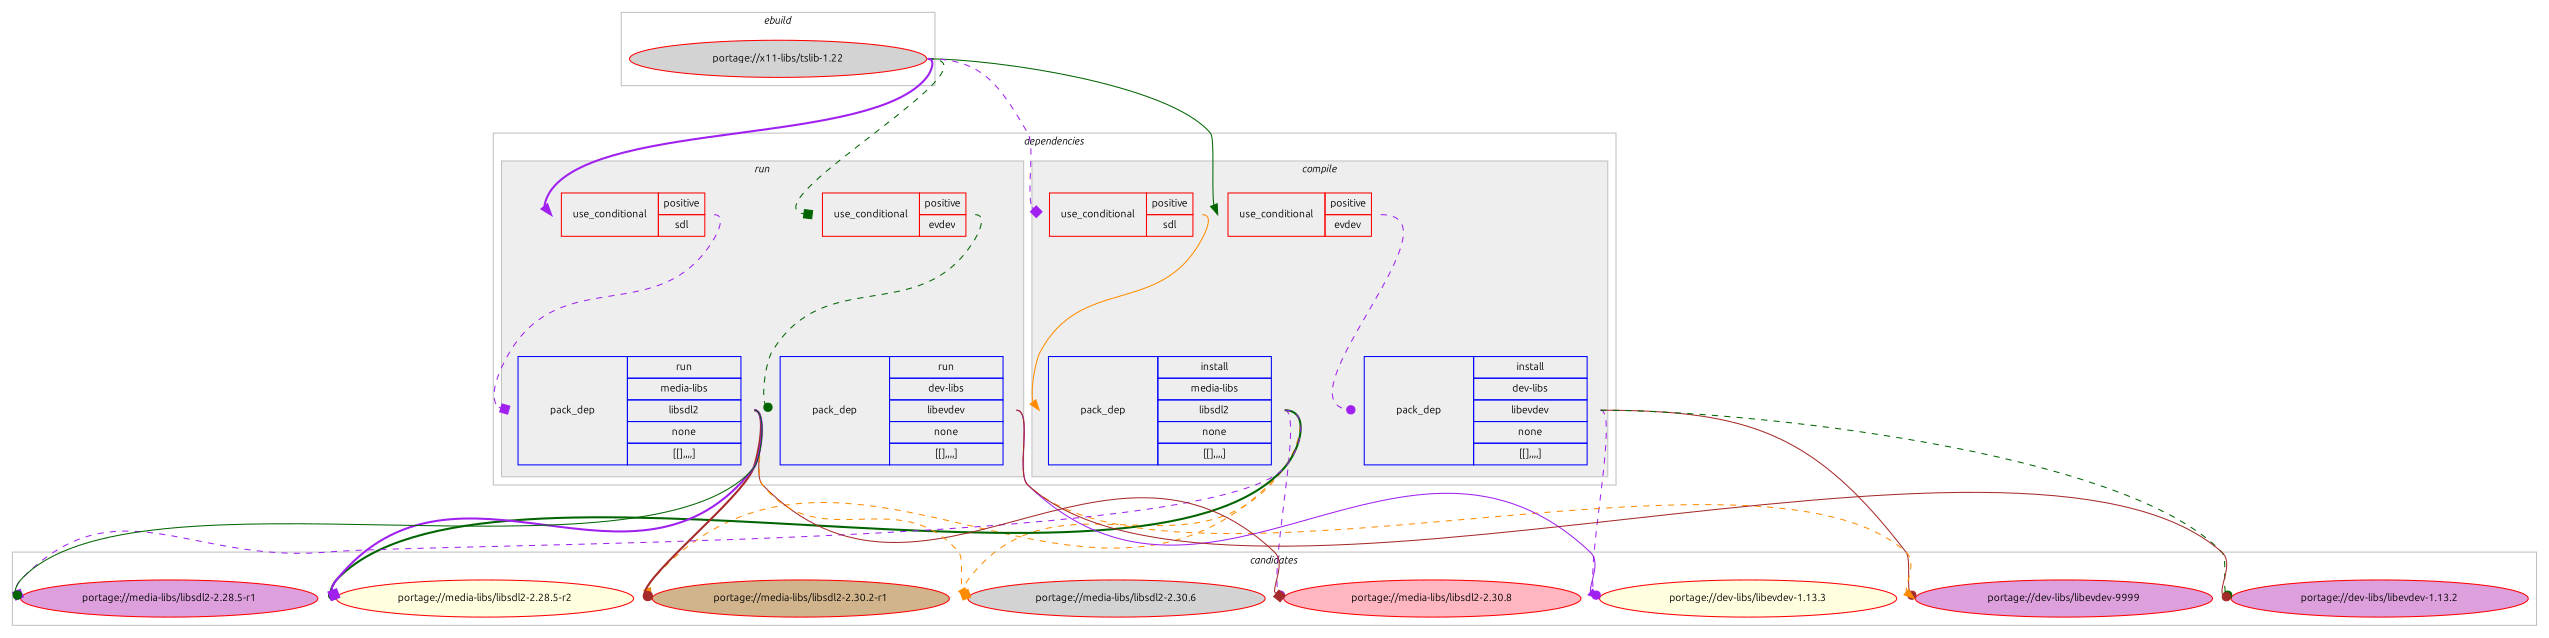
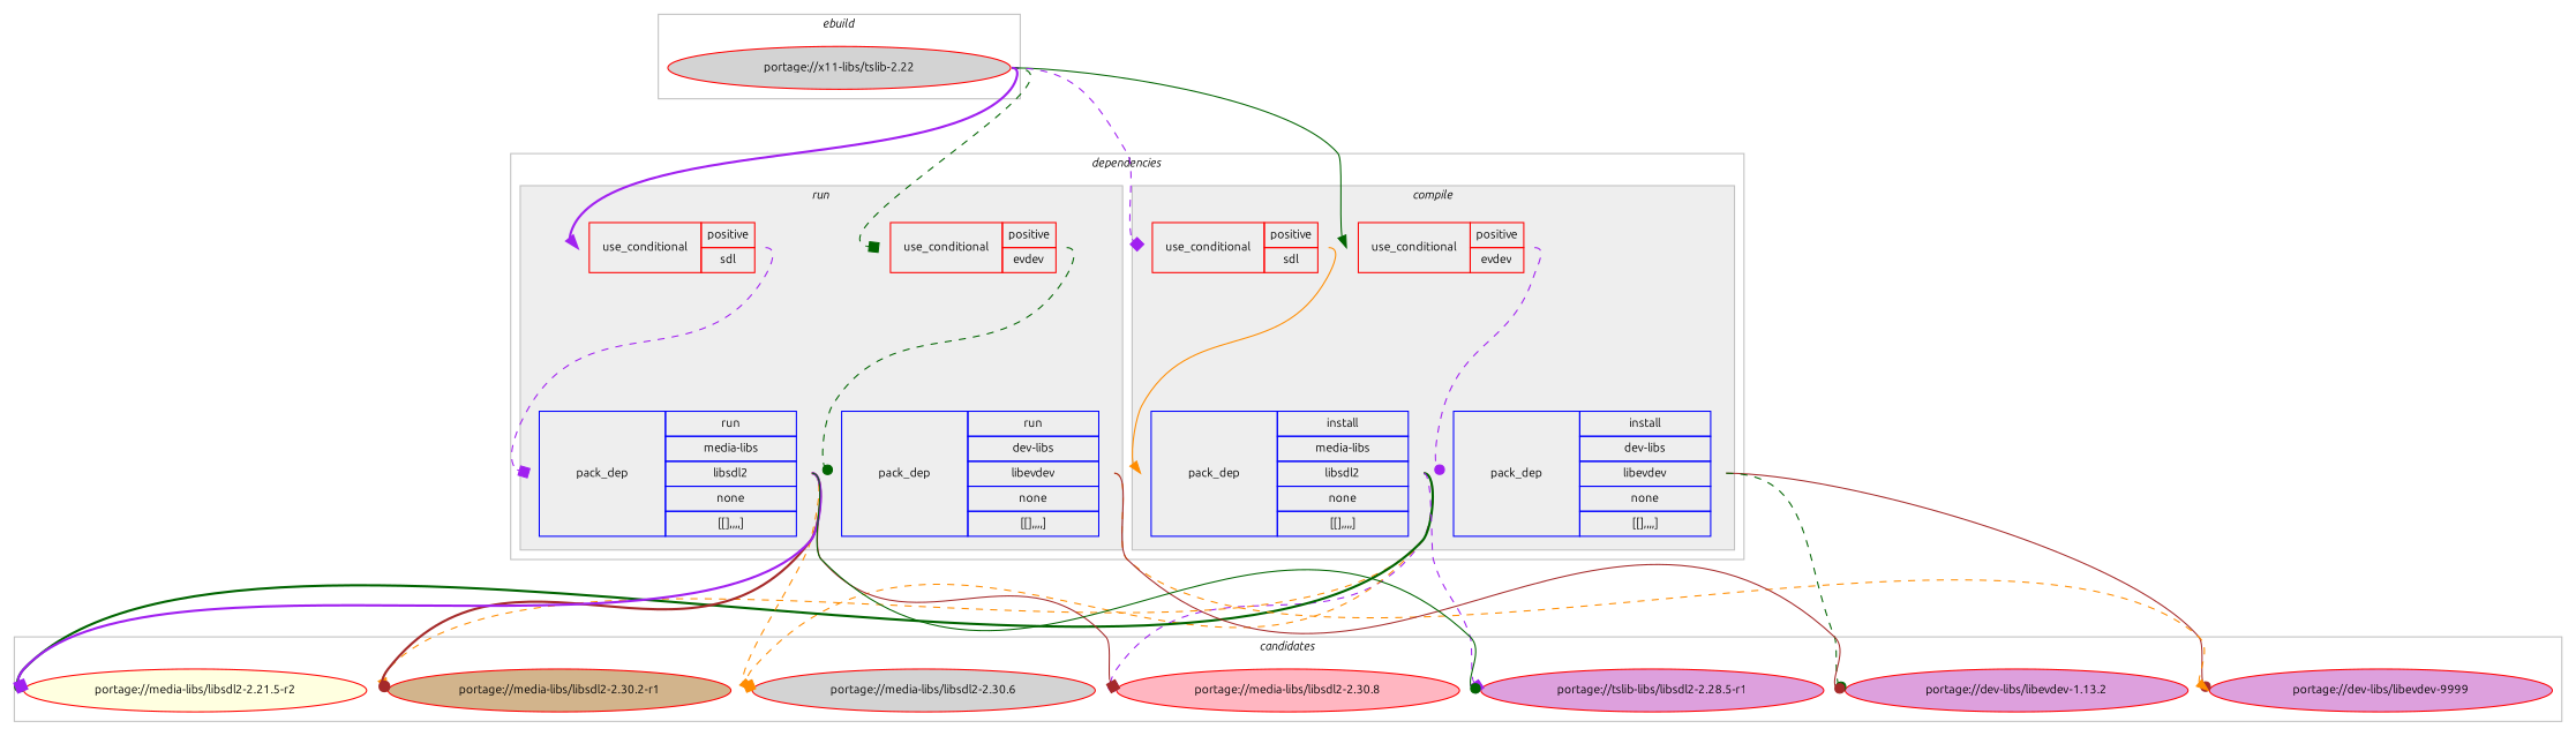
  digraph {
    compound=true
    concentrate=true
    fontname=Ubuntu
    fontsize=10
    newrank=true
    rankdir=TB
    ranksep=1.5
    node [color=red fontname=Ubuntu fontsize=10 style=filled]
    edge [arrowhead=dot color=purple fontname=Ubuntu headport=w style=dashed tailport=e weight=100]
-   n1 [fillcolor=lightgrey label="portage://x11-libs/tslib-1.22" width=4]
+   n1 [fillcolor=lightgrey label="portage://x11-libs/tslib-2.22" width=4]
    n2 [color=blue label=<<TABLE BORDER="0" CELLBORDER="1" CELLSPACING="0" CELLPADDING="4" WIDTH="220"><TR><TD ROWSPAN="6" CELLPADDING="30">pack_dep</TD></TR><TR><TD WIDTH="110">install</TD></TR><TR><TD>dev-libs</TD></TR><TR><TD>libevdev</TD></TR><TR><TD>none</TD></TR><TR><TD>[[],,,,]</TD></TR></TABLE>> shape=none style=""]
    n3 [label=<<TABLE BORDER="0" CELLBORDER="1" CELLSPACING="0" CELLPADDING="4"><TR><TD ROWSPAN="3" CELLPADDING="10">use_conditional</TD></TR><TR><TD>positive</TD></TR><TR><TD>evdev</TD></TR></TABLE>> shape=none style=""]
    n4 [color=blue label=<<TABLE BORDER="0" CELLBORDER="1" CELLSPACING="0" CELLPADDING="4" WIDTH="220"><TR><TD ROWSPAN="6" CELLPADDING="30">pack_dep</TD></TR><TR><TD WIDTH="110">install</TD></TR><TR><TD>media-libs</TD></TR><TR><TD>libsdl2</TD></TR><TR><TD>none</TD></TR><TR><TD>[[],,,,]</TD></TR></TABLE>> shape=none style=""]
    n5 [label=<<TABLE BORDER="0" CELLBORDER="1" CELLSPACING="0" CELLPADDING="4"><TR><TD ROWSPAN="3" CELLPADDING="10">use_conditional</TD></TR><TR><TD>positive</TD></TR><TR><TD>sdl</TD></TR></TABLE>> shape=none style=""]
    n6 [color=blue label=<<TABLE BORDER="0" CELLBORDER="1" CELLSPACING="0" CELLPADDING="4" WIDTH="220"><TR><TD ROWSPAN="6" CELLPADDING="30">pack_dep</TD></TR><TR><TD WIDTH="110">run</TD></TR><TR><TD>dev-libs</TD></TR><TR><TD>libevdev</TD></TR><TR><TD>none</TD></TR><TR><TD>[[],,,,]</TD></TR></TABLE>> shape=none style=""]
    n7 [label=<<TABLE BORDER="0" CELLBORDER="1" CELLSPACING="0" CELLPADDING="4"><TR><TD ROWSPAN="3" CELLPADDING="10">use_conditional</TD></TR><TR><TD>positive</TD></TR><TR><TD>evdev</TD></TR></TABLE>> shape=none style=""]
    n8 [color=blue label=<<TABLE BORDER="0" CELLBORDER="1" CELLSPACING="0" CELLPADDING="4" WIDTH="220"><TR><TD ROWSPAN="6" CELLPADDING="30">pack_dep</TD></TR><TR><TD WIDTH="110">run</TD></TR><TR><TD>media-libs</TD></TR><TR><TD>libsdl2</TD></TR><TR><TD>none</TD></TR><TR><TD>[[],,,,]</TD></TR></TABLE>> shape=none style=""]
    n9 [label=<<TABLE BORDER="0" CELLBORDER="1" CELLSPACING="0" CELLPADDING="4"><TR><TD ROWSPAN="3" CELLPADDING="10">use_conditional</TD></TR><TR><TD>positive</TD></TR><TR><TD>sdl</TD></TR></TABLE>> shape=none style=""]
    n10 [fillcolor=plum label="portage://dev-libs/libevdev-9999" width=4]
-   n11 [fillcolor=lightyellow label="portage://dev-libs/libevdev-1.13.3" width=4]
    n12 [fillcolor=plum label="portage://dev-libs/libevdev-1.13.2" width=4]
    n13 [fillcolor=lightpink label="portage://media-libs/libsdl2-2.30.8" width=4]
    n14 [fillcolor=lightgrey label="portage://media-libs/libsdl2-2.30.6" width=4]
    n15 [fillcolor=tan label="portage://media-libs/libsdl2-2.30.2-r1" width=4]
-   n16 [fillcolor=lightyellow label="portage://media-libs/libsdl2-2.28.5-r2" width=4]
-   n17 [fillcolor=plum label="portage://media-libs/libsdl2-2.28.5-r1" width=4]
+   n16 [fillcolor=lightyellow label="portage://media-libs/libsdl2-2.21.5-r2" width=4]
+   n17 [fillcolor=plum label="portage://tslib-libs/libsdl2-2.28.5-r1" width=4]
    subgraph cluster_1 {
      color=gray
      label=<<i>ebuild</i>>
      n1
    }
    subgraph cluster_2 {
      color=gray
      label=<<i>dependencies</i>>
      subgraph cluster_3 {
        color=gray
        fillcolor="#eeeeee"
        label=<<i>compile</i>>
        style=filled
        subgraph sub_4 {
          color=gray
          fillcolor="#eeeeee"
          label=<<i>compile</i>>
          style=filled
          n5
          subgraph sub_5 {
            color=gray
            fillcolor="#eeeeee"
            label=<<i>compile</i>>
            style=filled
            n4
          }
        }
        subgraph sub_6 {
          color=gray
          fillcolor="#eeeeee"
          label=<<i>compile</i>>
          style=filled
          n3
          subgraph sub_7 {
            color=gray
            fillcolor="#eeeeee"
            label=<<i>compile</i>>
            style=filled
            n2
          }
        }
      }
      subgraph cluster_8 {
        color=gray
        fillcolor="#eeeeee"
        label=<<i>compile and run</i>>
        style=filled
      }
      subgraph cluster_9 {
        color=gray
        fillcolor="#eeeeee"
        label=<<i>run</i>>
        style=filled
        subgraph sub_10 {
          color=gray
          fillcolor="#eeeeee"
          label=<<i>run</i>>
          style=filled
          n7
          subgraph sub_11 {
            color=gray
            fillcolor="#eeeeee"
            label=<<i>run</i>>
            style=filled
            n6
          }
        }
        subgraph sub_12 {
          color=gray
          fillcolor="#eeeeee"
          label=<<i>run</i>>
          style=filled
          n9
          subgraph sub_13 {
            color=gray
            fillcolor="#eeeeee"
            label=<<i>run</i>>
            style=filled
            n8
          }
        }
      }
    }
    subgraph cluster_14 {
      color=gray
      label=<<i>candidates</i>>
      rank=same
      subgraph sub_15 {
        color=black
        label=<<i>candidates</i>>
        nodesep=1
        rank=same
        n10
-       n11
        n12
      }
      subgraph sub_16 {
        color=black
        label=<<i>candidates</i>>
        nodesep=1
        rank=same
        n13
        n14
        n15
        n16
        n17
      }
      subgraph sub_17 {
        color=black
        label=<<i>candidates</i>>
        nodesep=1
        rank=same
        n10
-       n11
        n12
      }
      subgraph sub_18 {
        color=black
        label=<<i>candidates</i>>
        nodesep=1
        rank=same
        n13
        n14
        n15
        n16
        n17
      }
    }
    n1 -> n3 [arrowhead=normal color=darkgreen style=solid weight=20]
    n1 -> n5 [arrowhead=box weight=20]
    n1 -> n7 [arrowhead=box color=darkgreen weight=20]
    n1 -> n9 [arrowhead=normal style=bold weight=20]
    n2 -> n10 [color=brown style=solid]
-   n2 -> n11
    n2 -> n12 [color=darkgreen]
    n3 -> n2 [weight=20]
    n4 -> n13
    n4 -> n14 [arrowhead=box color=darkorange]
    n4 -> n15 [arrowhead=normal color=darkorange]
    n4 -> n16 [color=darkgreen style=bold]
    n4 -> n17 [arrowhead=box]
    n5 -> n4 [arrowhead=normal color=darkorange style=solid weight=20]
    n6 -> n10 [arrowhead=normal color=darkorange]
-   n6 -> n11 [arrowhead=normal style=solid]
    n6 -> n12 [color=brown style=solid]
    n7 -> n6 [color=darkgreen weight=20]
    n8 -> n13 [arrowhead=box color=brown style=solid]
    n8 -> n14 [arrowhead=normal color=darkorange]
    n8 -> n15 [color=brown style=bold]
    n8 -> n16 [arrowhead=box style=bold]
    n8 -> n17 [color=darkgreen style=solid]
    n9 -> n8 [arrowhead=box weight=20]
  }
